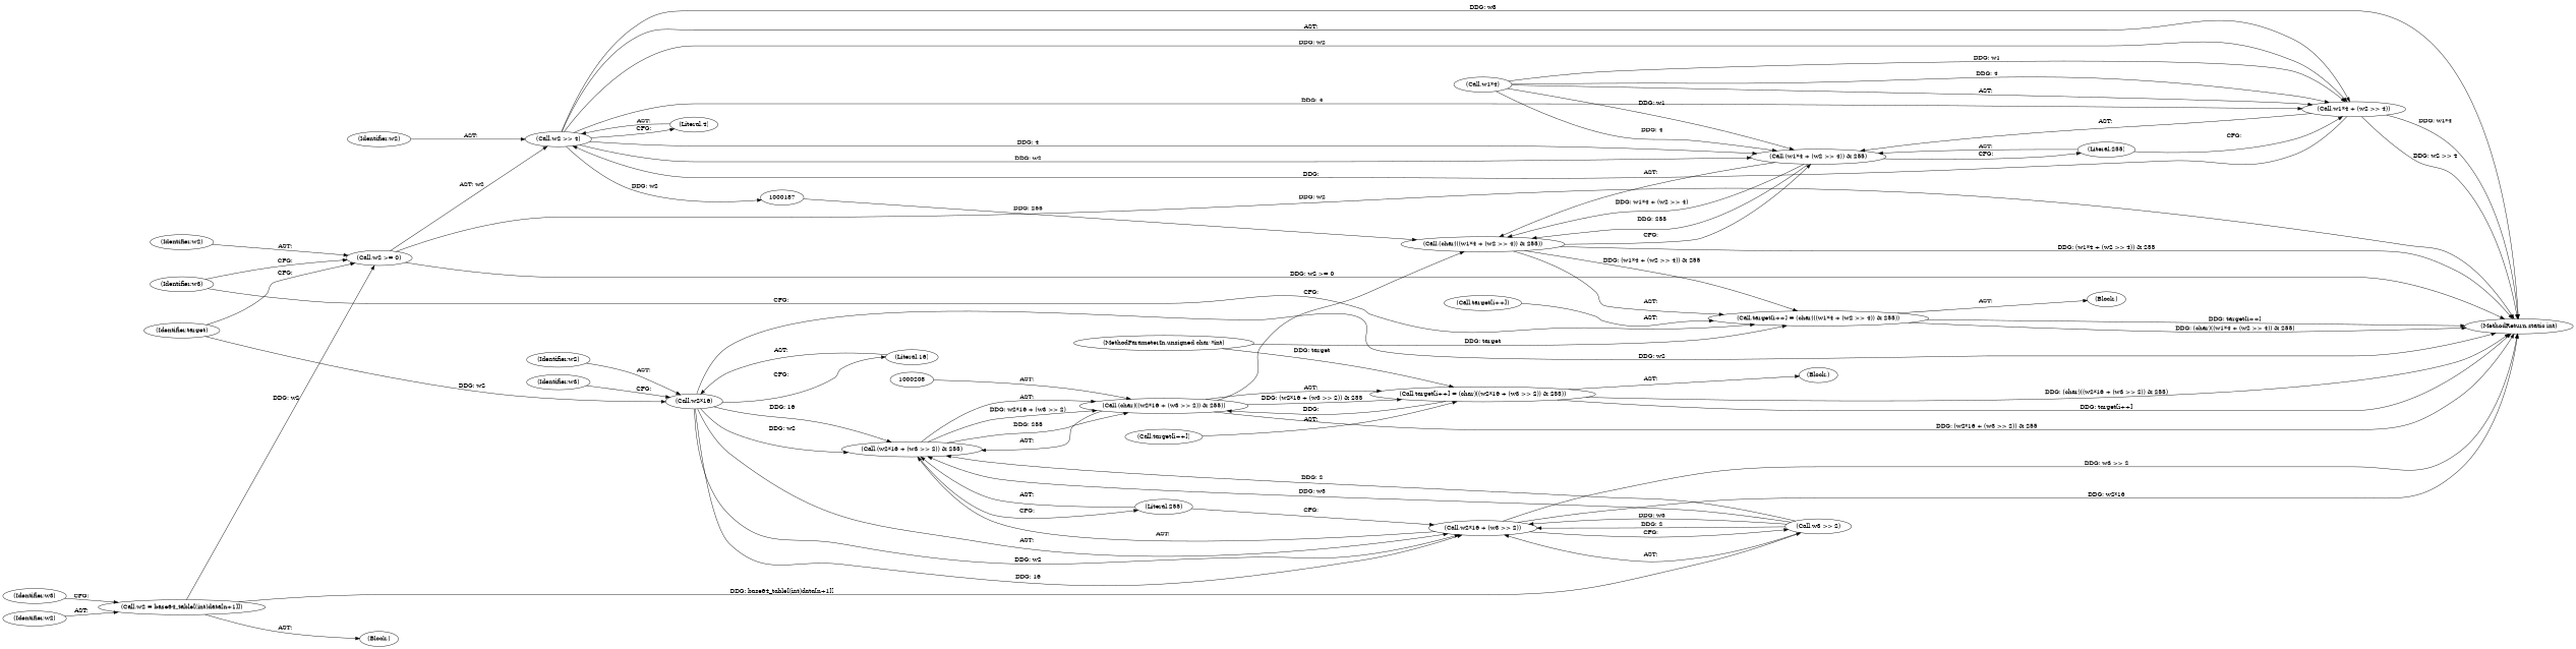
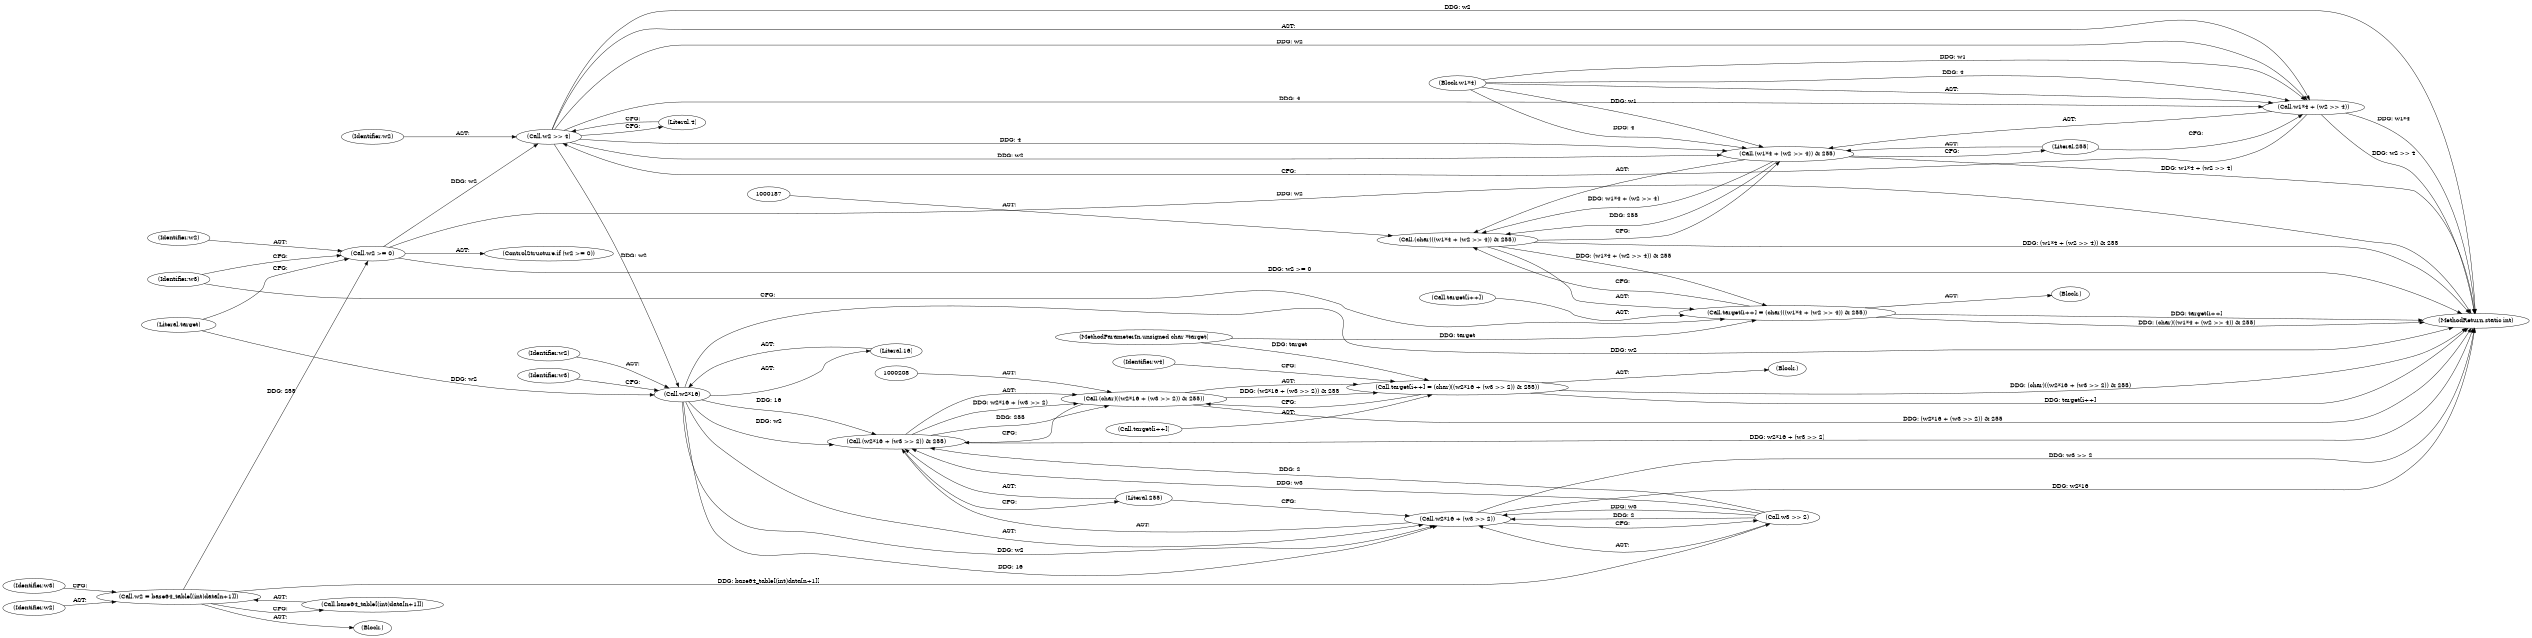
  digraph {
    rankdir=LR
    n1 [label="(Call,w2 = base64_table[(int)data[n+1]])"]
    n2 [label="(Call,w2 >= 0)"]
    n3 [label="(Block,)"]
+   n4 [label="(Call,base64_table[(int)data[n+1]])"]
    n5 [label="(Call,w3 >> 2)"]
    n6 [label="(MethodReturn,static int)"]
    n7 [label="(Call,w2 >> 4)"]
+   n8 [label="(ControlStructure,if (w2 >= 0))"]
    n9 [label="(Call,w2*16)"]
    n10 [label="(Call,(w1*4 + (w2 >> 4)) & 255)"]
    n11 [label="(Call,w1*4 + (w2 >> 4))"]
    n12 [label="(Literal,4)"]
    n13 [label="(Call,(w2*16 + (w3 >> 2)) & 255)"]
    n14 [label="(Call,w2*16 + (w3 >> 2))"]
    n15 [label="(Literal,16)"]
    n16 [label="(Call,(char)((w1*4 + (w2 >> 4)) & 255))"]
    n17 [label="(Literal,255)"]
    n18 [label="(Call,target[i++] = (char)((w1*4 + (w2 >> 4)) & 255))"]
    n19 [label="(Block,)"]
    n20 [label="(Call,(char)((w2*16 + (w3 >> 2)) & 255))"]
    n21 [label="(Literal,255)"]
    n22 [label="(Call,target[i++] = (char)((w2*16 + (w3 >> 2)) & 255))"]
    n23 [label="(Block,)"]
-   n24 [label="(MethodParameterIn,unsigned char *int)"]
-   n25 [label="(Identifier,target)"]
+   n24 [label="(MethodParameterIn,unsigned char *target)"]
+   n25 [label="(Literal,target)"]
    n26 [label="(Identifier,w3)"]
    n27 [label="(Call,target[i++])"]
+   n28 [label="(Identifier,w4)"]
    n29 [label="(Identifier,w3)"]
    n30 [label="(Identifier,w2)"]
    n31 [label="(Identifier,w2)"]
    n32 [label="(Call,target[i++])"]
    n33 [label="(Identifier,w2)"]
-   n34 [label="(Call,w1*4)"]
+   n34 [label="(Block,w1*4)"]
    n35 [label="(Identifier,w3)"]
    n36 [label="(Identifier,w2)"]
    1000187
    1000208
-   n1 -> n2 [label="DDG: w2"]
+   n1 -> n2 [label="DDG: 255"]
    n1 -> n3 [label="AST: "]
+   n1 -> n4 [label="CFG: "]
    n1 -> n5 [label="DDG: base64_table[(int)data[n+1]]"]
    n2 -> n6 [label="DDG: w2"]
    n2 -> n6 [label="DDG: w2 >= 0"]
-   n2 -> n7 [label="AST: w2"]
+   n2 -> n7 [label="DDG: w2"]
+   n2 -> n8 [label="AST: "]
+   n4 -> n1 [label="AST: "]
    n5 -> n13 [label="DDG: w3"]
    n5 -> n13 [label="DDG: 2"]
    n5 -> n14 [label="AST: "]
    n5 -> n14 [label="DDG: w3"]
    n5 -> n14 [label="DDG: 2"]
-   n7 -> n6 [label="DDG: w8"]
-   n7 -> 1000187 [label="DDG: w2"]
+   n7 -> n6 [label="DDG: w2"]
+   n7 -> n9 [label="DDG: w2"]
    n7 -> n10 [label="DDG: w2"]
    n7 -> n10 [label="DDG: 4"]
    n7 -> n11 [label="AST: "]
    n7 -> n11 [label="DDG: w2"]
    n7 -> n11 [label="DDG: 4"]
    n7 -> n12 [label="CFG: "]
    n9 -> n6 [label="DDG: w2"]
    n9 -> n13 [label="DDG: w2"]
    n9 -> n13 [label="DDG: 16"]
    n9 -> n14 [label="AST: "]
    n9 -> n14 [label="DDG: w2"]
    n9 -> n14 [label="DDG: 16"]
-   n9 -> n15 [label="CFG: "]
+   n9 -> n15 [label="AST: "]
+   n10 -> n6 [label="DDG: w1*4 + (w2 >> 4)"]
    n10 -> n16 [label="AST: "]
    n10 -> n16 [label="DDG: w1*4 + (w2 >> 4)"]
    n10 -> n16 [label="DDG: 255"]
    n10 -> n17 [label="CFG: "]
    n11 -> n6 [label="DDG: w1*4"]
    n11 -> n6 [label="DDG: w2 >> 4"]
-   n11 -> n7 [label="DDG: "]
+   n11 -> n7 [label="CFG: "]
    n11 -> n10 [label="AST: "]
-   n12 -> n7 [label="AST: "]
+   n12 -> n7 [label="CFG: "]
+   n13 -> n6 [label="DDG: w2*16 + (w3 >> 2)"]
    n13 -> n20 [label="AST: "]
    n13 -> n20 [label="DDG: w2*16 + (w3 >> 2)"]
    n13 -> n20 [label="DDG: 255"]
    n13 -> n21 [label="CFG: "]
    n14 -> n5 [label="CFG: "]
    n14 -> n6 [label="DDG: w3 >> 2"]
    n14 -> n6 [label="DDG: w2*16"]
    n14 -> n13 [label="AST: "]
    n15 -> n9 [label="AST: "]
    n16 -> n6 [label="DDG: (w1*4 + (w2 >> 4)) & 255"]
    n16 -> n10 [label="CFG: "]
    n16 -> n18 [label="AST: "]
    n16 -> n18 [label="DDG: (w1*4 + (w2 >> 4)) & 255"]
    n17 -> n10 [label="AST: "]
    n17 -> n11 [label="CFG: "]
    n18 -> n6 [label="DDG: target[i++]"]
    n18 -> n6 [label="DDG: (char)((w1*4 + (w2 >> 4)) & 255)"]
-   n20 -> n16 [label="CFG: "]
+   n18 -> n16 [label="CFG: "]
    n18 -> n19 [label="AST: "]
    n20 -> n6 [label="DDG: (w2*16 + (w3 >> 2)) & 255"]
-   n20 -> n13 [label="AST: "]
+   n20 -> n13 [label="CFG: "]
    n20 -> n22 [label="AST: "]
    n20 -> n22 [label="DDG: (w2*16 + (w3 >> 2)) & 255"]
    n21 -> n13 [label="AST: "]
    n21 -> n14 [label="CFG: "]
    n22 -> n6 [label="DDG: (char)((w2*16 + (w3 >> 2)) & 255)"]
    n22 -> n6 [label="DDG: target[i++]"]
-   n22 -> n20 [label="DDG: "]
+   n22 -> n20 [label="CFG: "]
    n22 -> n23 [label="AST: "]
    n24 -> n18 [label="DDG: target"]
    n24 -> n22 [label="DDG: target"]
    n25 -> n2 [label="CFG: "]
    n25 -> n9 [label="DDG: w2"]
    n26 -> n1 [label="CFG: "]
    n27 -> n22 [label="AST: "]
+   n28 -> n22 [label="CFG: "]
    n29 -> n2 [label="CFG: "]
    n29 -> n18 [label="CFG: "]
    n30 -> n2 [label="AST: "]
    n31 -> n9 [label="AST: "]
    n32 -> n18 [label="AST: "]
    n33 -> n7 [label="AST: "]
    n34 -> n10 [label="DDG: w1"]
    n34 -> n10 [label="DDG: 4"]
    n34 -> n11 [label="AST: "]
    n34 -> n11 [label="DDG: w1"]
    n34 -> n11 [label="DDG: 4"]
    n35 -> n9 [label="CFG: "]
    n36 -> n1 [label="AST: "]
-   1000187 -> n16 [label="DDG: 255"]
+   1000187 -> n16 [label="AST: "]
    1000208 -> n20 [label="AST: "]
  }
